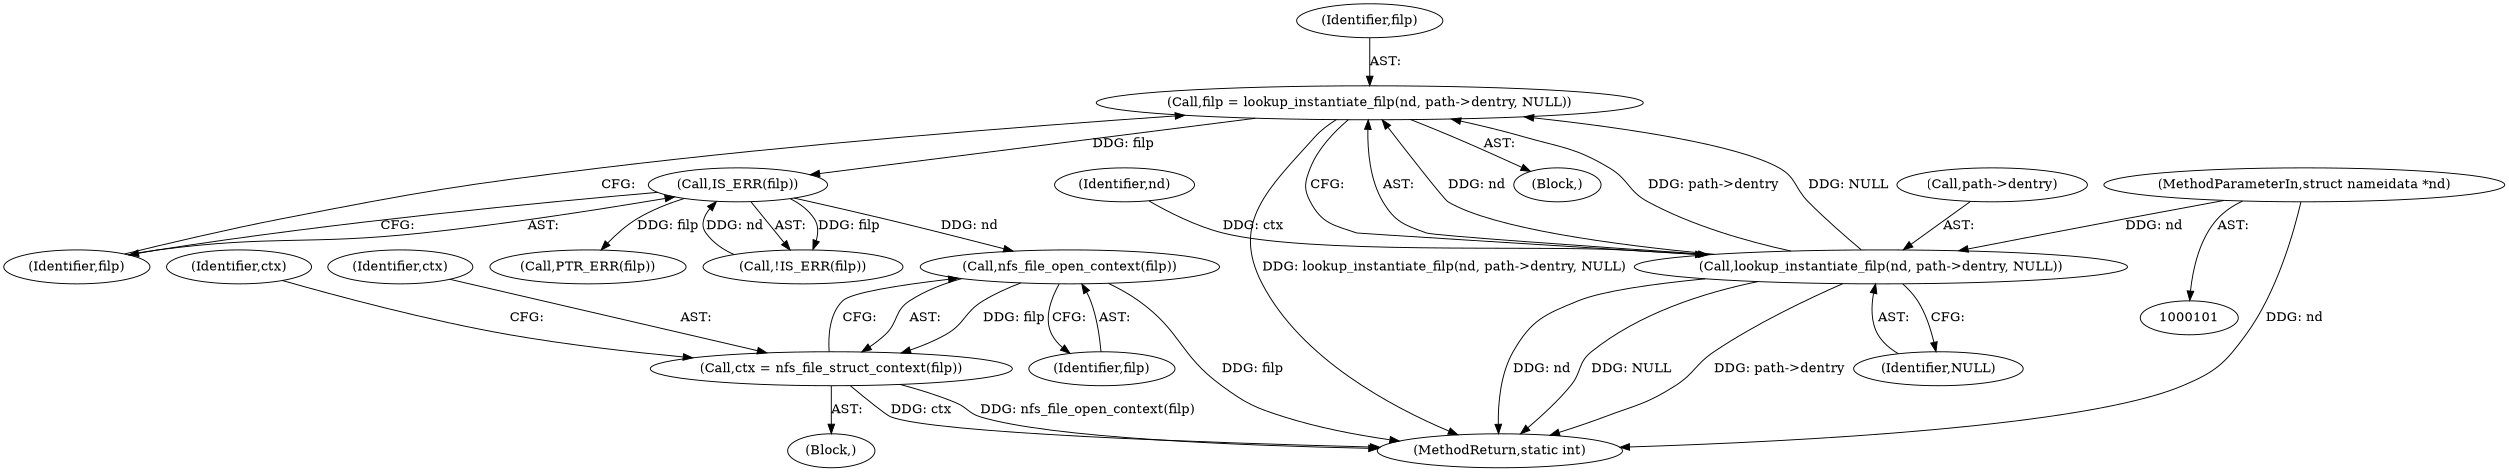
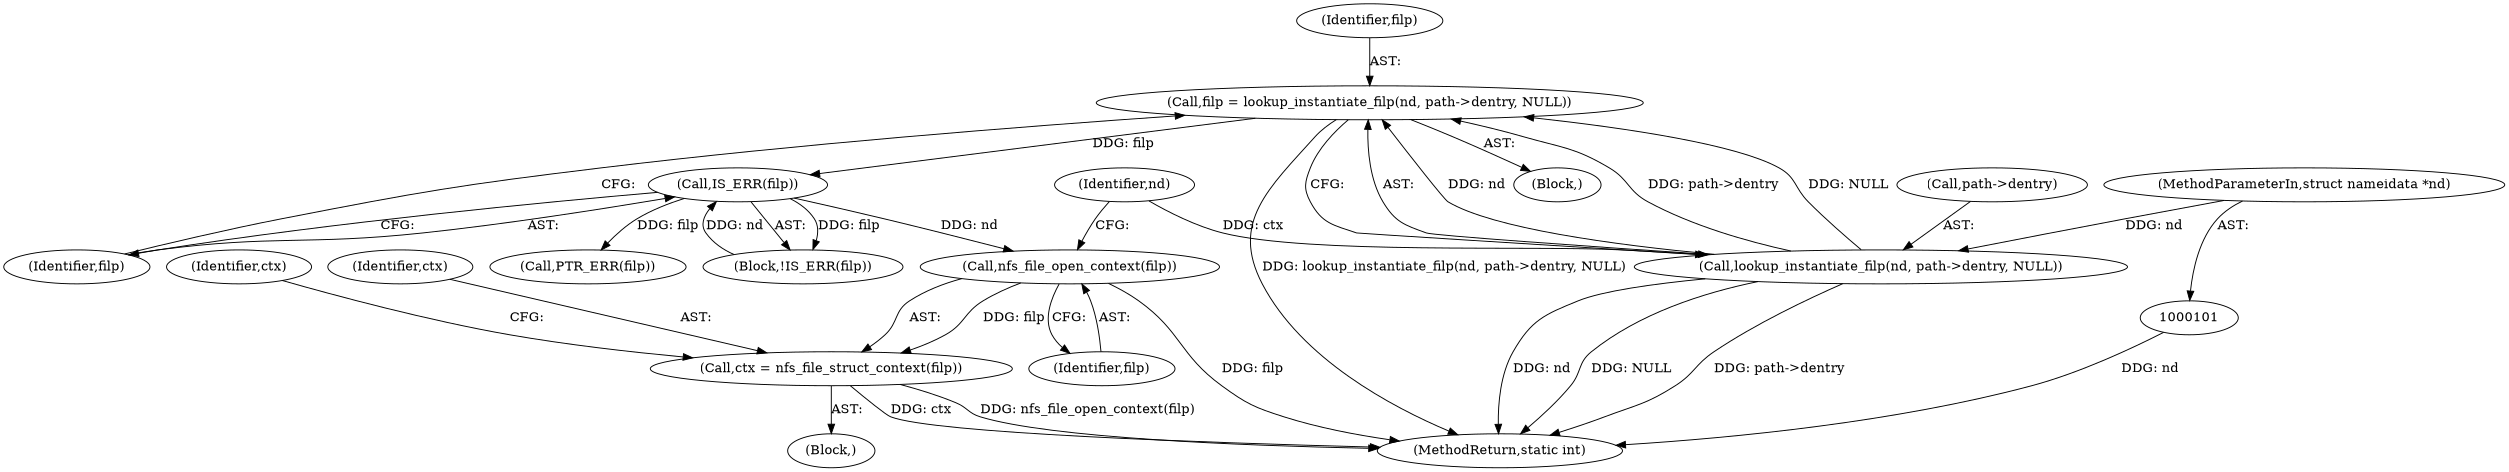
  digraph {
    n1 [label="(Call,nfs_file_open_context(filp))"]
    n2 [label="(Call,ctx = nfs_file_struct_context(filp))"]
    n3 [label="(MethodReturn,static int)"]
    n4 [label="(Identifier,filp)"]
    n5 [label="(Block,)"]
    n6 [label="(Call,IS_ERR(filp))"]
    n7 [label="(Identifier,filp)"]
    n8 [label="(Call,PTR_ERR(filp))"]
-   n9 [label="(Call,!IS_ERR(filp))"]
+   n9 [label="(Block,!IS_ERR(filp))"]
    n10 [label="(Call,filp = lookup_instantiate_filp(nd, path->dentry, NULL))"]
    n11 [label="(Call,lookup_instantiate_filp(nd, path->dentry, NULL))"]
    n12 [label="(Block,)"]
-   n13 [label="(Identifier,NULL)"]
    n14 [label="(MethodParameterIn,struct nameidata *nd)"]
    1000101
    n16 [label="(Identifier,nd)"]
    n17 [label="(Identifier,filp)"]
    n18 [label="(Identifier,ctx)"]
    n19 [label="(Call,path->dentry)"]
    n20 [label="(Identifier,ctx)"]
    n1 -> n2 [label="AST: "]
    n1 -> n2 [label="DDG: filp"]
    n1 -> n3 [label="DDG: filp"]
    n1 -> n4 [label="CFG: "]
-   n2 -> n1 [label="CFG: "]
+   n16 -> n1 [label="CFG: "]
    n2 -> n3 [label="DDG: nfs_file_open_context(filp)"]
    n2 -> n3 [label="DDG: ctx"]
    n2 -> n5 [label="AST: "]
    n4 -> n1 [label="AST: "]
    n6 -> n1 [label="DDG: nd"]
    n6 -> n7 [label="CFG: "]
    n6 -> n8 [label="DDG: filp"]
    n6 -> n9 [label="AST: "]
    n6 -> n9 [label="DDG: filp"]
    n7 -> n6 [label="AST: "]
    n7 -> n10 [label="CFG: "]
    n9 -> n6 [label="DDG: nd"]
    n10 -> n3 [label="DDG: lookup_instantiate_filp(nd, path->dentry, NULL)"]
    n10 -> n6 [label="DDG: filp"]
    n10 -> n11 [label="CFG: "]
    n10 -> n12 [label="AST: "]
    n11 -> n3 [label="DDG: path->dentry"]
    n11 -> n3 [label="DDG: nd"]
    n11 -> n3 [label="DDG: NULL"]
    n11 -> n10 [label="AST: "]
    n11 -> n10 [label="DDG: nd"]
    n11 -> n10 [label="DDG: path->dentry"]
    n11 -> n10 [label="DDG: NULL"]
-   n11 -> n13 [label="CFG: "]
-   n13 -> n11 [label="AST: "]
-   n14 -> n3 [label="DDG: nd"]
+   1000101 -> n3 [label="DDG: nd"]
    n14 -> n11 [label="DDG: nd"]
    n14 -> 1000101 [label="AST: "]
    n16 -> n11 [label="DDG: ctx"]
    n17 -> n10 [label="AST: "]
    n18 -> n2 [label="CFG: "]
    n19 -> n11 [label="AST: "]
    n20 -> n2 [label="AST: "]
  }
